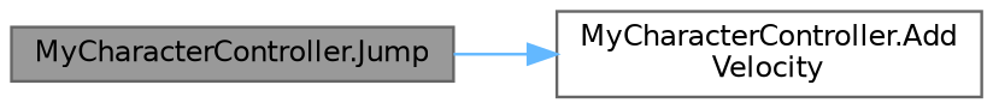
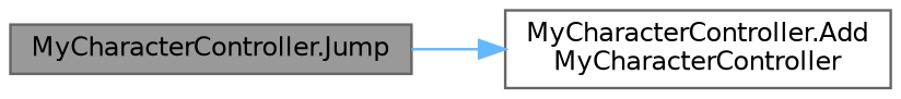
  digraph {
    rankdir=LR
    node [fontname=Helvetica fontsize=10 shape=box style=filled]
    n1 [color=gray40 fillcolor=grey60 fontcolor=black height=0.2 label="MyCharacterController.Jump" width=0.4]
-   n2 [color=grey40 fillcolor=white height=0.2 label="MyCharacterController.Add\lVelocity" width=0.4]
+   n2 [color=grey40 fillcolor=white height=0.2 label="MyCharacterController.Add\lMyCharacterController" width=0.4]
    n1 -> n2 [color=steelblue1 fontname=Helvetica fontsize=10 labelfontname=Helvetica labelfontsize=10 style=solid]
  }
